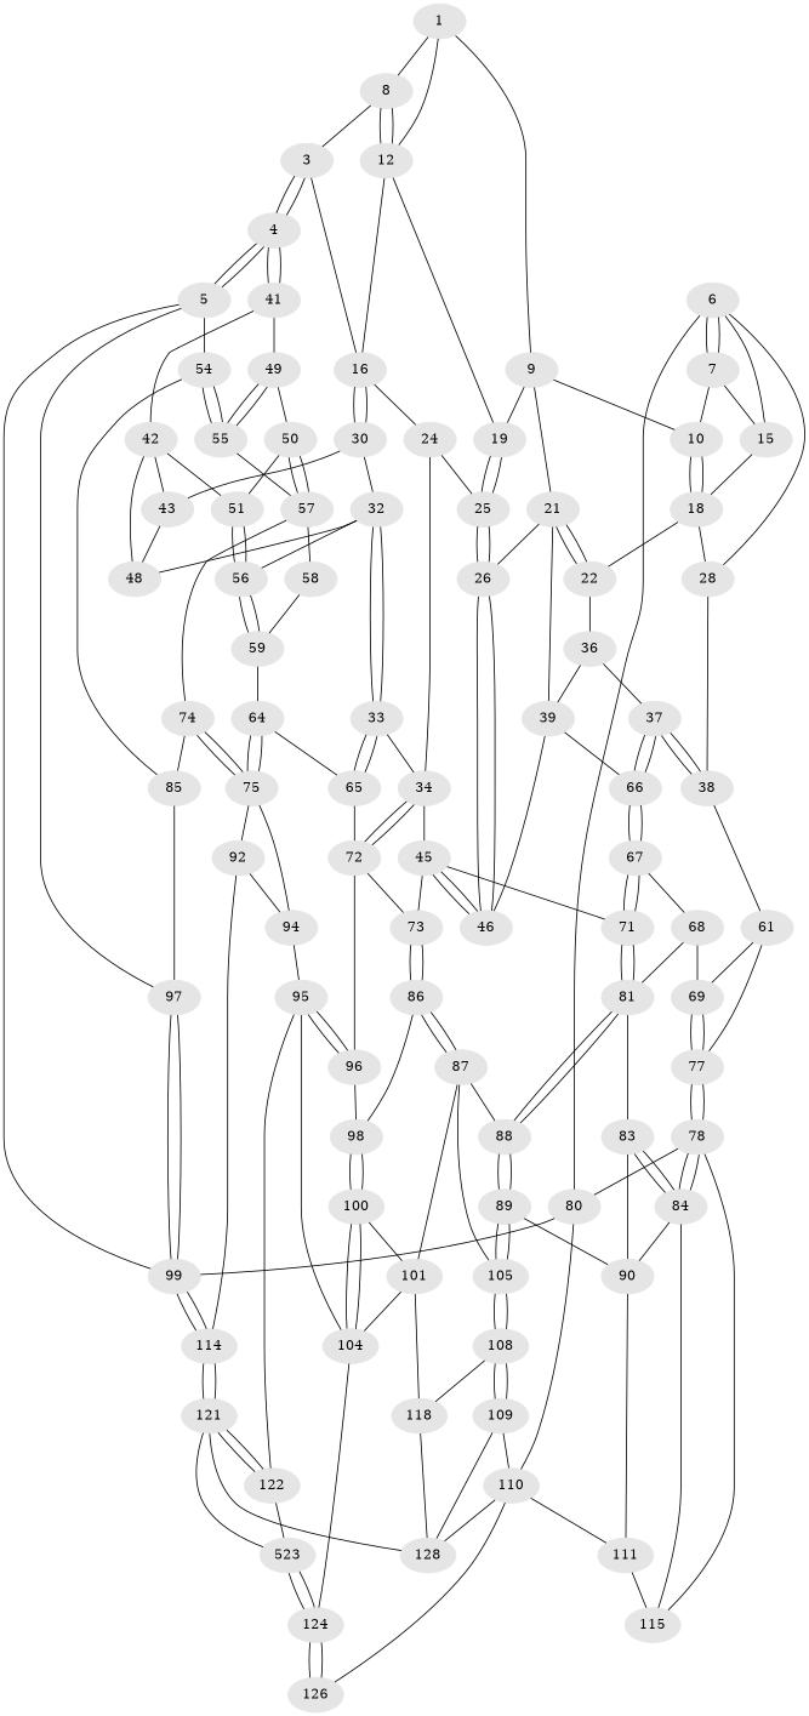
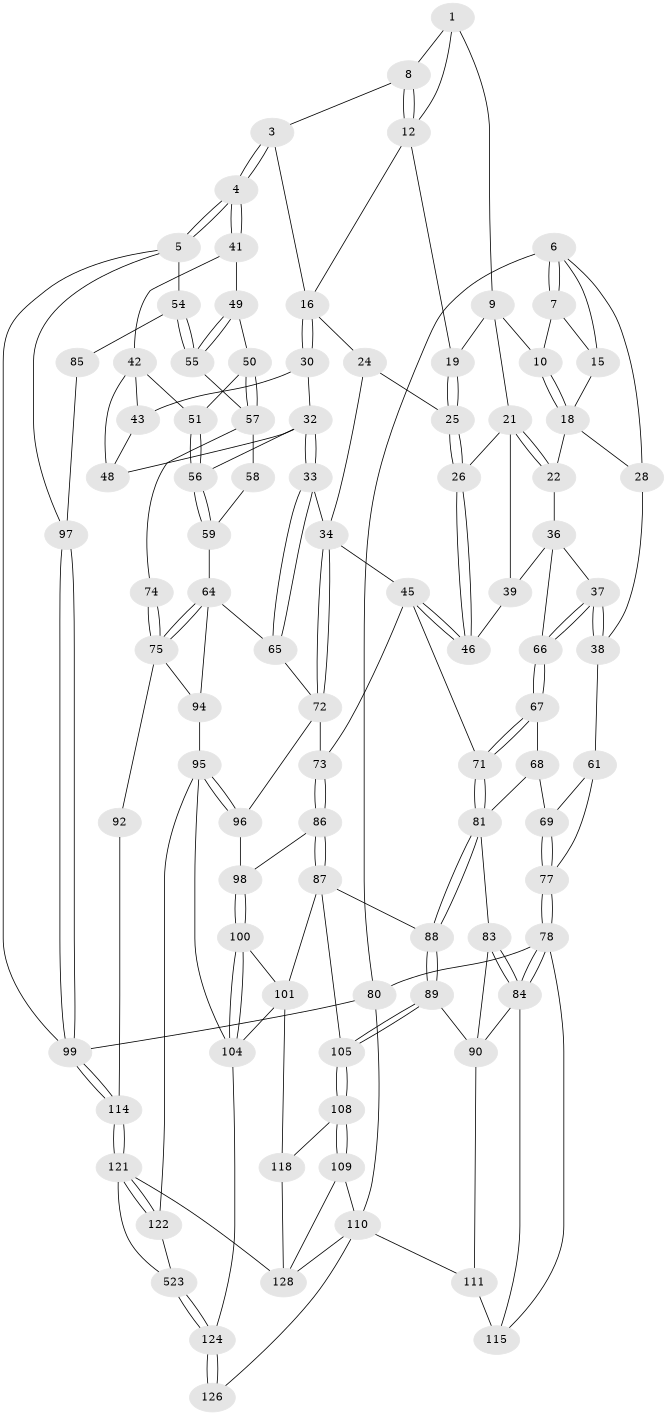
  graph {
    node [color=gray90 style=filled]
    1 [super="+8"]
    n2 [label=8]
    9 [super="+20"]
    12 [super="+13"]
    3
    10
    19
    21 [super="+27"]
    16 [super="+17"]
    4
    5 [super="+53"]
    41
    24
    30 [super="+31"]
    54
    97
    99
    42 [super="+47"]
    49
    6 [super="+14"]
    7 [super="+11"]
    15
    28 [super="+29"]
    80
    55
    85 [super="+91"]
    114
    18 [super="+23"]
    38
    110 [super="+130"]
    25
    22
    26
    39
    34 [super="+35"]
    32 [super="+52"]
    43 [super="+44"]
    36 [super="+40"]
    46
    37
    66
    45 [super="+70"]
    72 [super="+76"]
    61 [super="+62"]
    69
    77
    33
    48
    56
    65
    59 [super="+63"]
    71
    73
    96
    67
    51
    50
    81 [super="+82"]
    86
    57 [super="+60"]
    58
    74
    64
    75 [super="+93"]
    78 [super="+79"]
    92 [super="+113"]
    94
    68
    83
    88
    98
    87 [super="+102"]
    95 [super="+103"]
    84 [super="+107"]
    115 [super="+116"]
    90 [super="+106"]
    111 [super="+112"]
    128 [super="+129"]
    126
    89
    101 [super="+117"]
    105
    100
    104 [super="+120"]
    118 [super="+119"]
    108
    121 [super="+127"]
    122
    124 [super="+125"]
    n90 [label=523]
    109
    1 -- n2
    1 -- 9
    1 -- 12
    n2 -- 12
    n2 -- 12
    n2 -- 3
    9 -- 10
    9 -- 19
    9 -- 21
    12 -- 19
    12 -- 16
    3 -- 16
    3 -- 4
    3 -- 4
    10 -- 18
    10 -- 18
    19 -- 25
    19 -- 25
    21 -- 22
    21 -- 22
    21 -- 26
    21 -- 39
    16 -- 24
    16 -- 30
    16 -- 30
    4 -- 5
    4 -- 5
    4 -- 41
    4 -- 41
    5 -- 54
    5 -- 97
    5 -- 99
    41 -- 42
    41 -- 49
    24 -- 25
    24 -- 34
    30 -- 32
    30 -- 43 [weight=2]
    54 -- 55
    54 -- 55
    54 -- 85
    97 -- 99
    97 -- 99
    99 -- 114
    99 -- 114
    42 -- 43
    42 -- 48
    42 -- 51
    49 -- 55
    49 -- 55
    49 -- 50
    6 -- 7
    6 -- 7
    6 -- 15
    6 -- 28
    6 -- 80
    7 -- 10
    7 -- 15
    15 -- 18
    28 -- 38
    80 -- 99
    80 -- 110
    55 -- 57
    85 -- 97
    114 -- 121
    114 -- 121
    18 -- 28
    18 -- 22
    38 -- 61
    110 -- 111
    110 -- 128
    110 -- 126
    25 -- 26
    25 -- 26
    22 -- 36
    26 -- 46
    26 -- 46
    39 -- 46
    34 -- 45
    34 -- 72
    34 -- 72
    32 -- 33
    32 -- 33
    32 -- 48
    32 -- 56
    43 -- 48
    36 -- 39
    36 -- 37
-   39 -- 66
+   36 -- 66
    37 -- 38
    37 -- 38
    37 -- 66
    37 -- 66
    66 -- 67
    66 -- 67
    45 -- 46
    45 -- 46
    45 -- 71
    45 -- 73
    72 -- 73
    72 -- 96
    61 -- 69
    61 -- 77
    69 -- 77
    69 -- 77
    77 -- 78
    77 -- 78
    33 -- 34
    33 -- 65
    33 -- 65
    56 -- 59
    56 -- 59
    65 -- 72
    59 -- 64
    71 -- 81
    71 -- 81
    73 -- 86
    73 -- 86
    96 -- 98
    67 -- 71
    67 -- 71
    67 -- 68
    51 -- 56
    51 -- 56
    50 -- 51
    50 -- 57
    50 -- 57
    81 -- 83
    81 -- 88
    81 -- 88
    86 -- 98
    86 -- 87
    86 -- 87
    57 -- 58
    57 -- 74
    58 -- 59 [weight=2]
-   74 -- 85
    74 -- 75
    74 -- 75
    64 -- 65
    64 -- 75
    64 -- 75
    75 -- 92
    75 -- 94
    78 -- 80
    78 -- 84
    78 -- 84
    78 -- 115
    92 -- 114
-   92 -- 94
+   64 -- 94
    94 -- 95
    68 -- 69
    68 -- 81
    83 -- 84
    83 -- 84
    83 -- 90
    88 -- 89
    88 -- 89
    98 -- 100
    98 -- 100
    87 -- 88
    87 -- 101
    87 -- 105
    95 -- 96
    95 -- 96
    95 -- 104
    95 -- 122
    84 -- 115
    84 -- 90
    90 -- 111
    111 -- 115 [weight=2]
    89 -- 90
    89 -- 105
    89 -- 105
    101 -- 104
    101 -- 118
    105 -- 108
    105 -- 108
    100 -- 101
    100 -- 104
    100 -- 104
    104 -- 124
    118 -- 128
    108 -- 118
    108 -- 109
    108 -- 109
    121 -- 128
    121 -- 122
    121 -- 122
    121 -- n90
    122 -- n90
    124 -- 126 [weight=2]
    124 -- 126
    n90 -- 124
    n90 -- 124
    109 -- 110
    109 -- 128
  }
